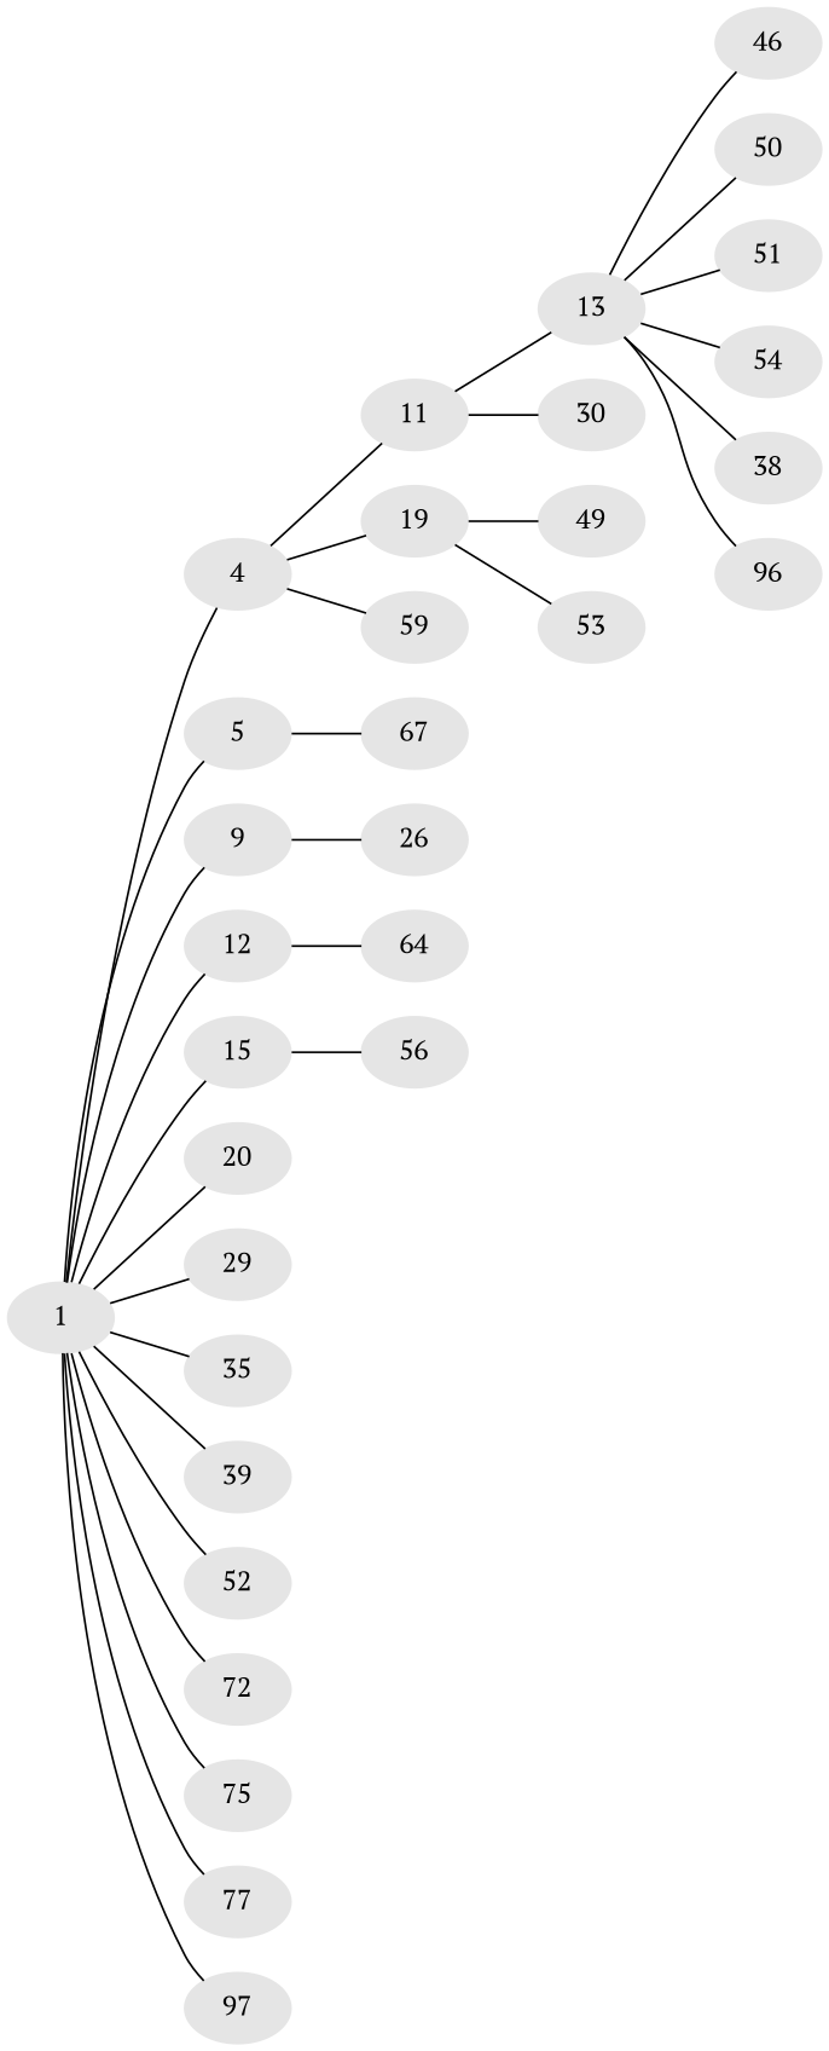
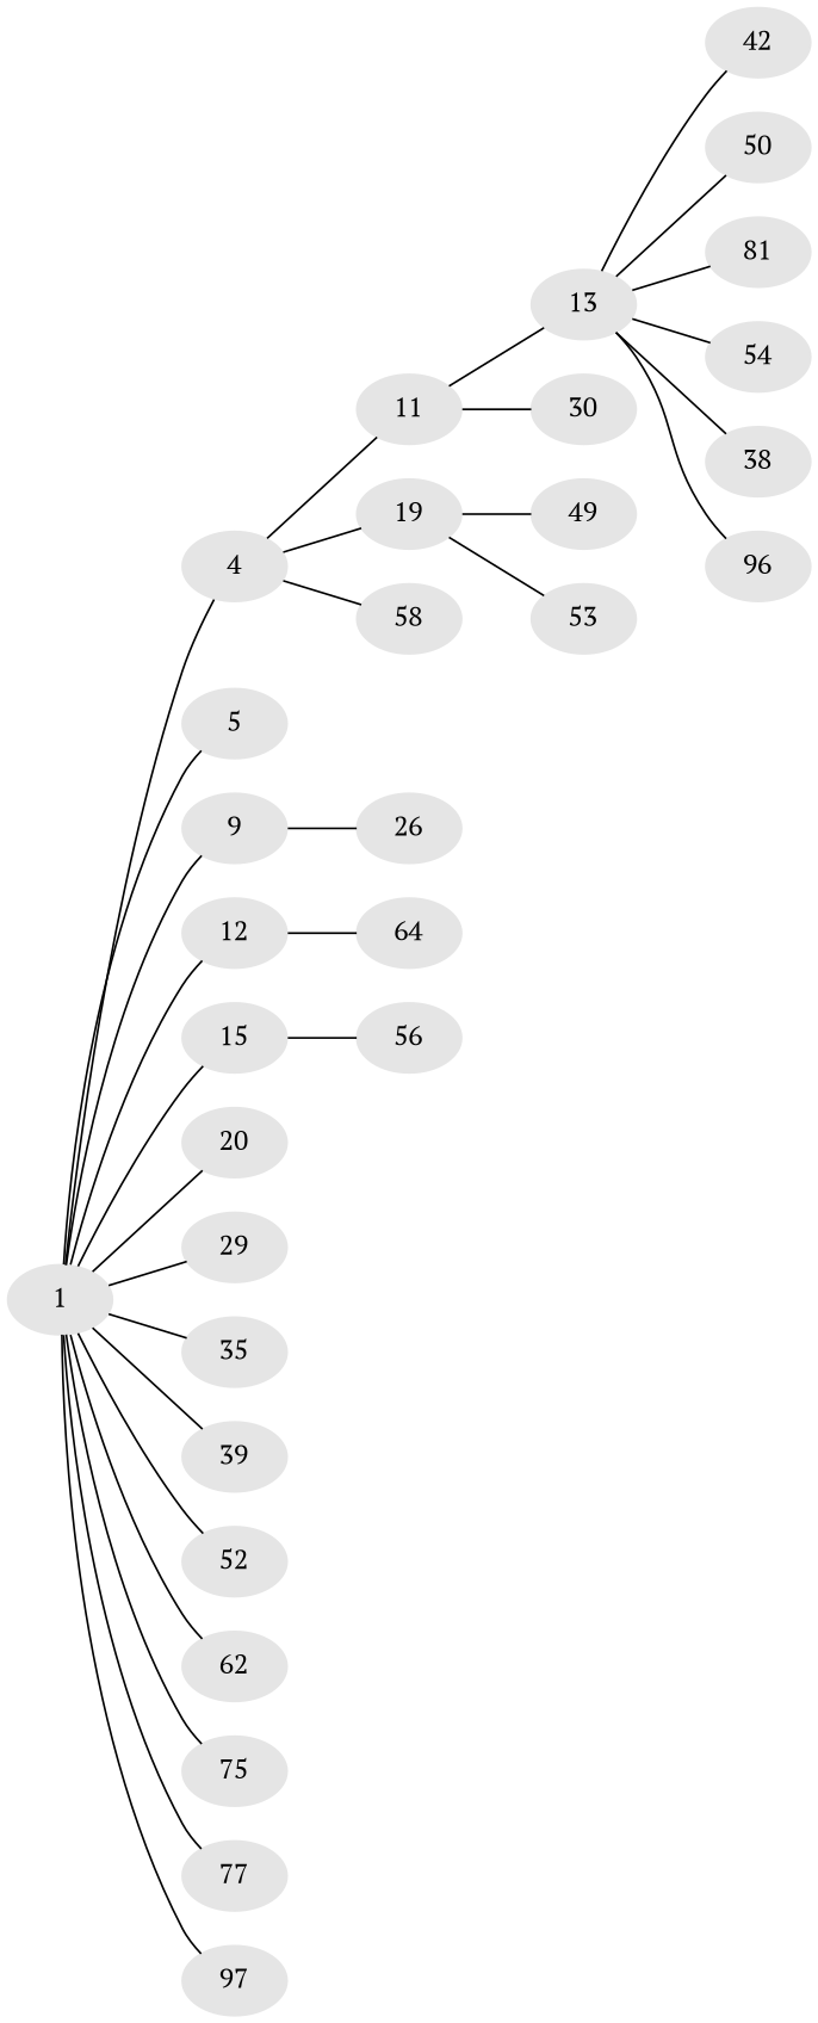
  graph {
    fontname="PT Serif"
    rankdir=LR
    node [color=gray90 fontname="PT Serif" style=filled]
    edge [fontname="PT Serif"]
    1 [super="+2+60+3"]
    4 [super="+38+101+34+18+7"]
    5
    9 [super="+90"]
    12 [super="+21+28"]
    15 [super="+76"]
    20
    29 [super="+46+80"]
    35
    39
    52
-   72 [super="+94"]
+   72 [super="+94" label=62]
    75
    77
    97 [super="+105"]
    11 [super="+110"]
    19 [super="+27+78+89"]
-   58 [super="+70" label=59]
-   67 [super="+69+99"]
+   58 [super="+70"]
    26
    64 [super="+91"]
    56 [super="+61+85"]
    13 [super="+83+31+14"]
    30
    49 [super="+87"]
    53 [super="+74"]
-   42 [super="+44" label=46]
+   42 [super="+44"]
    50
-   51 [super="+62"]
+   51 [super="+62" label=81]
    54
    n31 [label=38]
    96
    1 -- 4
    1 -- 5
    1 -- 9
    1 -- 12
    1 -- 15
    1 -- 20
    1 -- 29
    1 -- 35
    1 -- 39
    1 -- 52
    1 -- 72
    1 -- 75
    1 -- 77
    1 -- 97
    4 -- 11
    4 -- 19
    4 -- 58
-   5 -- 67
    9 -- 26
    12 -- 64
    15 -- 56
    11 -- 13
    11 -- 30
    19 -- 49
    19 -- 53
    13 -- 42
    13 -- 50
    13 -- 51
    13 -- 54
    13 -- n31
    13 -- 96
  }
